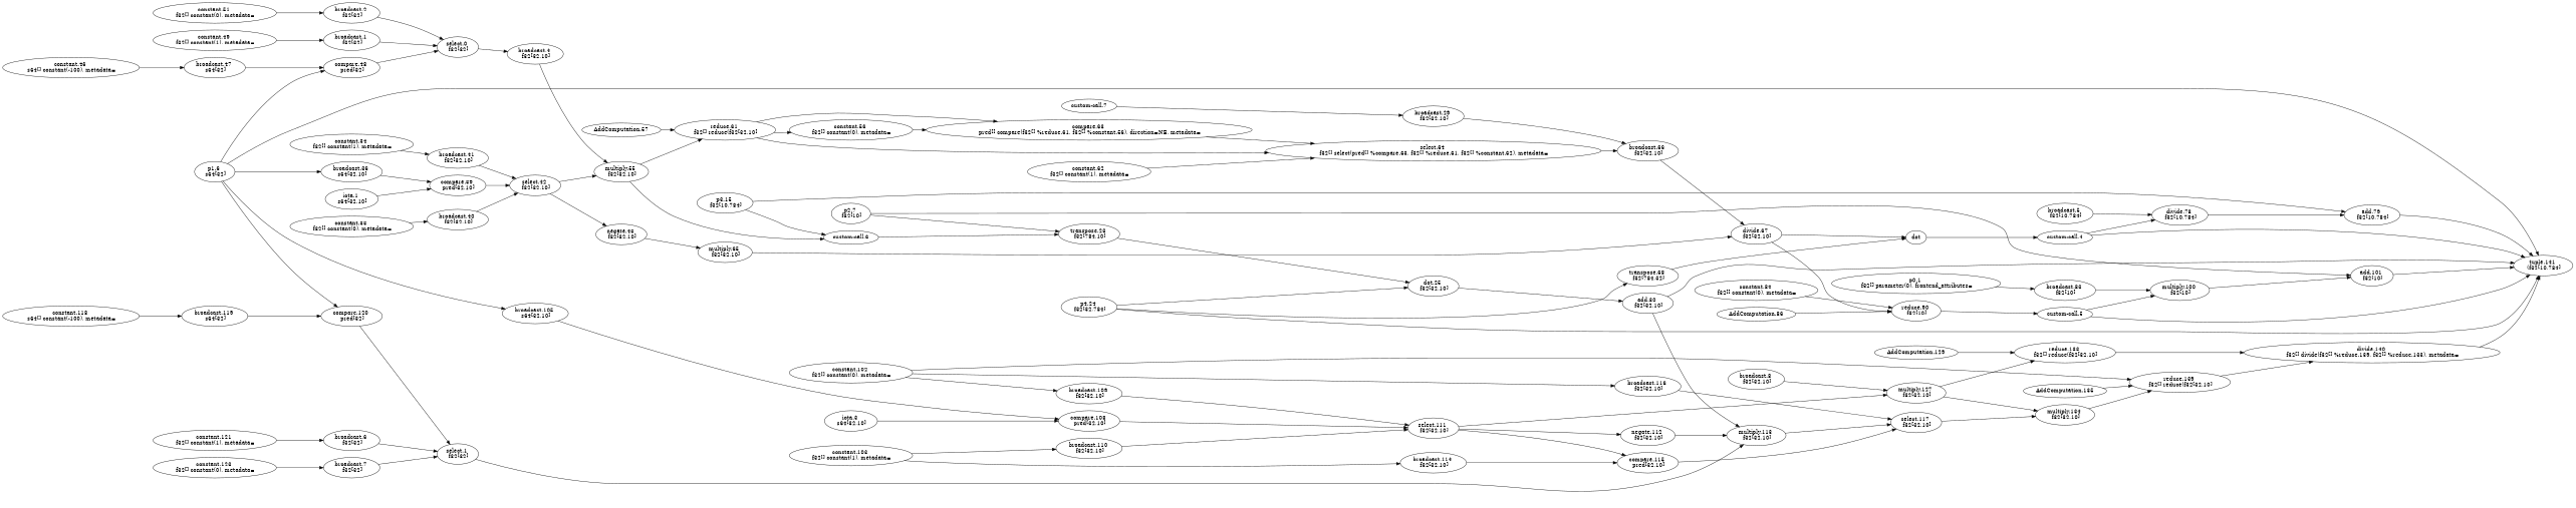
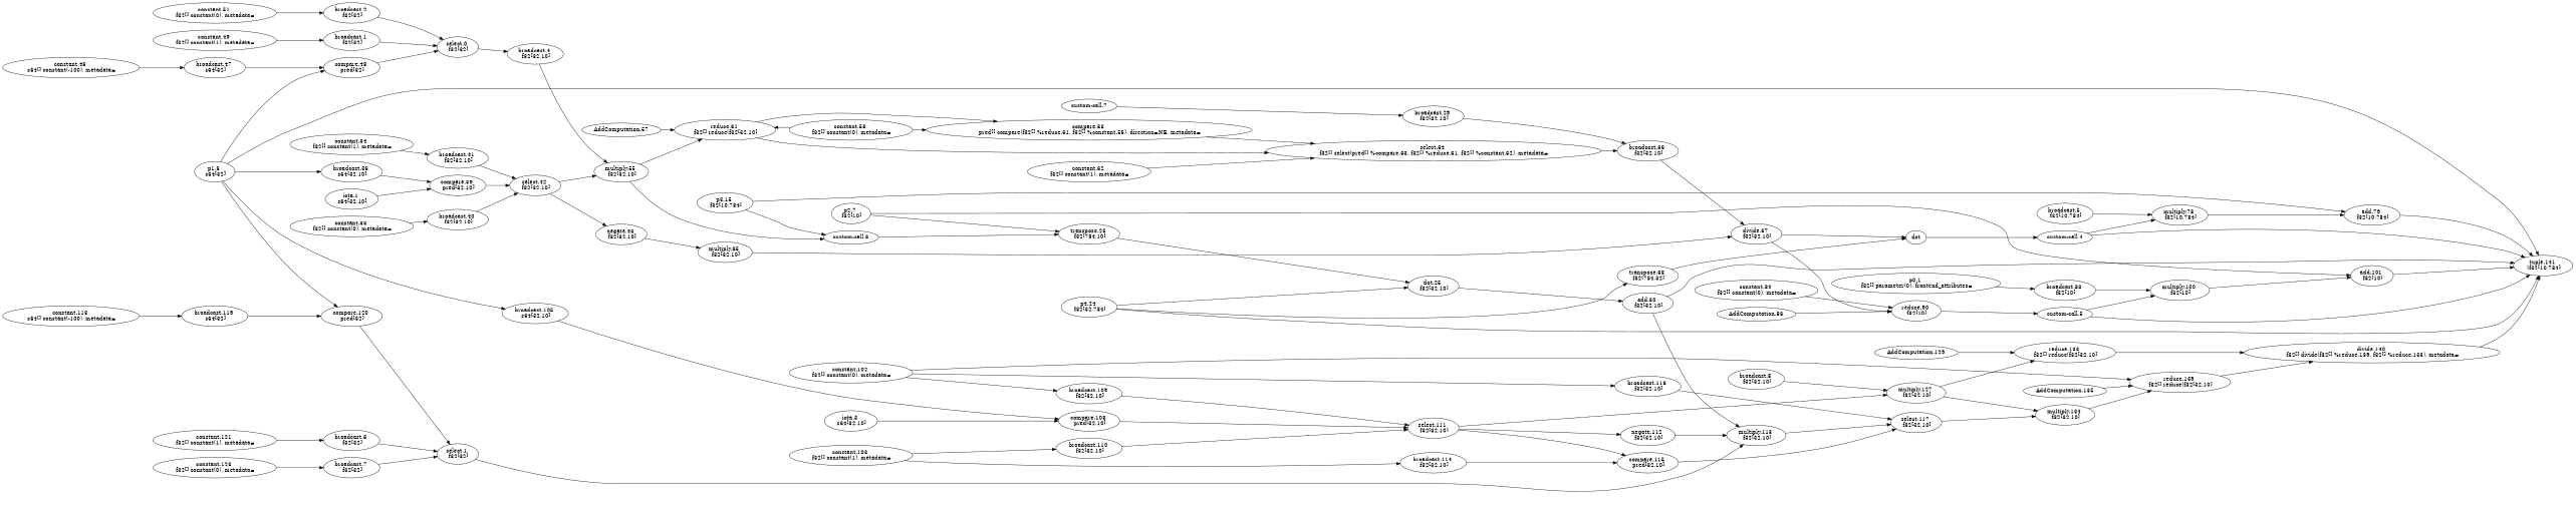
  digraph {
    rankdir=LR
    n1 [label="p3.15 \n f32[10,784]"]
    n2 [label="add.79 \n f32[10,784]"]
    "custom-call.6"
    n4 [label="tuple.141 \n (f32[10,784]"]
    n5 [label="transpose.23 \n f32[784,10]"]
    n6 [label="p1.6 \n s64[32]"]
    n7 [label="broadcast.36 \n s64[32,10]"]
    n8 [label="compare.48 \n pred[32]"]
    n9 [label="broadcast.105 \n s64[32,10]"]
    n10 [label="compare.120 \n pred[32]"]
    n11 [label="compare.39 \n pred[32,10]"]
    n12 [label="select.0 \n f32[32]"]
    n13 [label="compare.108 \n pred[32,10]"]
    n14 [label="select.1 \n f32[32]"]
    n15 [label="select.42 \n f32[32,10]"]
    n16 [label="iota.1 \n s64[32,10]"]
    n17 [label="negate.43 \n f32[32,10]"]
    n18 [label="multiply.55 \n f32[32,10]"]
    n19 [label="constant.34 \n f32[] constant(1), metadata="]
    n20 [label="broadcast.41 \n f32[32,10]"]
    n21 [label="constant.33 \n f32[] constant(0), metadata="]
    n22 [label="broadcast.40 \n f32[32,10]"]
    n23 [label="multiply.65 \n f32[32,10]"]
    n24 [label="reduce.61 \n f32[] reduce(f32[32,10]"]
    n25 [label="divide.67 \n f32[32,10]"]
    n26 [label="constant.46 \n s64[] constant(-100), metadata="]
    n27 [label="broadcast.47 \n s64[32]"]
    n28 [label="broadcast.4 \n f32[32,10]"]
    n29 [label="constant.49 \n f32[] constant(1), metadata="]
    n30 [label="broadcast.1 \n f32[32]"]
    n31 [label="constant.51 \n f32[] constant(0), metadata="]
    n32 [label="broadcast.2 \n f32[32]"]
    n33 [label="compare.63 \n pred[] compare(f32[] %reduce.61, f32[] %constant.56), direction=NE, metadata="]
    n34 [label="select.64 \n f32[] select(pred[] %compare.63, f32[] %reduce.61, f32[] %constant.62), metadata="]
    n35 [label="reduce.90 \n f32[10]"]
    dot
    n37 [label="constant.56 \n f32[] constant(0), metadata="]
    n38 [label="broadcast.66 \n f32[32,10]"]
    n39 [label="constant.62 \n f32[] constant(1), metadata="]
    "custom-call.5"
    "custom-call.4"
    n42 [label="p4.24 \n f32[32,784]"]
    n43 [label="transpose.68 \n f32[784,32]"]
    n44 [label="dot.25 \n f32[32,10]"]
    n45 [label="add.30 \n f32[32,10]"]
    n46 [label="p0.1 \n f32[] parameter(0), frontend_attributes="]
    n47 [label="broadcast.83 \n f32[10]"]
    n48 [label="broadcast.5 \n f32[10,784]"]
-   n49 [label="divide.78 \n f32[10,784]"]
+   n49 [label="multiply.78 \n f32[10,784]"]
    n50 [label="multiply.100 \n f32[10]"]
    n51 [label="p2.7 \n f32[10]"]
    n52 [label="add.101 \n f32[10]"]
    n53 [label="broadcast.29 \n f32[32,10]"]
    "custom-call.7"
    n55 [label="constant.84 \n f32[] constant(0), metadata="]
    n56 [label="multiply.113 \n f32[32,10]"]
    n57 [label="select.117 \n f32[32,10]"]
    n58 [label="select.111 \n f32[32,10]"]
    n59 [label="iota.3 \n s64[32,10]"]
    n60 [label="compare.115 \n pred[32,10]"]
    n61 [label="negate.112 \n f32[32,10]"]
    n62 [label="multiply.127 \n f32[32,10]"]
    n63 [label="constant.103 \n f32[] constant(1), metadata="]
    n64 [label="broadcast.110 \n f32[32,10]"]
    n65 [label="broadcast.114 \n f32[32,10]"]
    n66 [label="constant.102 \n f32[] constant(0), metadata="]
    n67 [label="broadcast.109 \n f32[32,10]"]
    n68 [label="broadcast.116 \n f32[32,10]"]
    n69 [label="reduce.139 \n f32[] reduce(f32[32,10]"]
    n70 [label="divide.140 \n f32[] divide(f32[] %reduce.139, f32[] %reduce.133), metadata="]
    n71 [label="multiply.134 \n f32[32,10]"]
    n72 [label="reduce.133 \n f32[] reduce(f32[32,10]"]
    n73 [label="constant.118 \n s64[] constant(-100), metadata="]
    n74 [label="broadcast.119 \n s64[32]"]
    n75 [label="constant.121 \n f32[] constant(1), metadata="]
    n76 [label="broadcast.6 \n f32[32]"]
    n77 [label="constant.123 \n f32[] constant(0), metadata="]
    n78 [label="broadcast.7 \n f32[32]"]
    n79 [label="broadcast.8 \n f32[32,10]"]
    "AddComputation.57"
    "AddComputation.86"
    "AddComputation.135"
    "AddComputation.129"
    n1 -> n2
    n1 -> "custom-call.6"
    n2 -> n4
    "custom-call.6" -> n5
    n5 -> n44
    n6 -> n4
    n6 -> n7
    n6 -> n8
    n6 -> n9
    n6 -> n10
    n7 -> n11
    n8 -> n12
    n9 -> n13
    n10 -> n14
    n11 -> n15
    n12 -> n28
    n13 -> n58
    n14 -> n56
    n15 -> n17
    n15 -> n18
    n16 -> n11
    n17 -> n23
    n18 -> "custom-call.6"
    n18 -> n24
    n19 -> n20
    n20 -> n15
    n21 -> n22
    n22 -> n15
    n23 -> n25
    n24 -> n33
    n24 -> n34
    n25 -> n35
    n25 -> dot
    n26 -> n27
    n27 -> n8
    n28 -> n18
    n29 -> n30
    n30 -> n12
    n31 -> n32
    n32 -> n12
    n33 -> n34
    n34 -> n38
    n35 -> "custom-call.5"
    dot -> "custom-call.4"
-   n24 -> n37
+   n37 -> n24
    n37 -> n33
    n38 -> n25
    n39 -> n34
    "custom-call.5" -> n4
    "custom-call.5" -> n50
    "custom-call.4" -> n4
    "custom-call.4" -> n49
    n42 -> n4
    n42 -> n43
    n42 -> n44
    n43 -> dot
    n44 -> n45
    n45 -> n4
    n45 -> n56
    n46 -> n47
    n47 -> n50
    n48 -> n49
    n49 -> n2
    n50 -> n52
    n51 -> n5
    n51 -> n52
    n52 -> n4
    n53 -> n38
    "custom-call.7" -> n53
    n55 -> n35
    n56 -> n57
    n57 -> n71
    n58 -> n60
    n58 -> n61
    n58 -> n62
    n59 -> n13
    n60 -> n57
    n61 -> n56
    n62 -> n71
    n62 -> n72
    n63 -> n64
    n63 -> n65
    n64 -> n58
    n65 -> n60
    n66 -> n67
    n66 -> n68
    n66 -> n69
    n67 -> n58
    n68 -> n57
    n69 -> n70
    n70 -> n4
    n71 -> n69
    n72 -> n70
    n73 -> n74
    n74 -> n10
    n75 -> n76
    n76 -> n14
    n77 -> n78
    n78 -> n14
    n79 -> n62
    "AddComputation.57" -> n24
    "AddComputation.86" -> n35
    "AddComputation.135" -> n69
    "AddComputation.129" -> n72
  }
